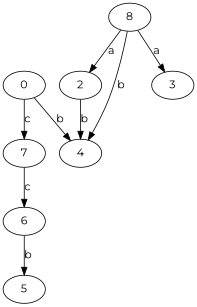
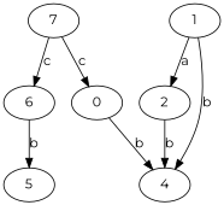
  strict digraph {
    fontname=Montserrat
    node [fontname=Montserrat]
    edge [fontname=Montserrat]
    2
    4
    0
    7
    n5 [label=6]
    5
-   1 [label=8]
-   3
+   1
    2 -> 4 [label=b]
    0 -> 4 [label=b]
-   0 -> 7 [label=c]
+   7 -> 0 [label=c]
    7 -> n5 [label=c]
    n5 -> 5 [label=b]
    1 -> 2 [label=a]
    1 -> 4 [label=b]
-   1 -> 3 [label=a]
  }
